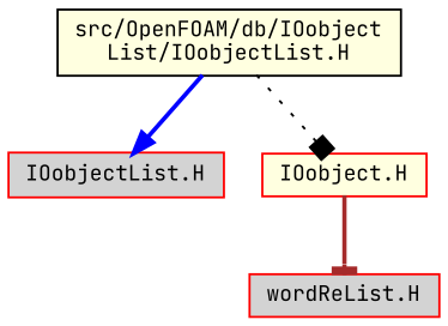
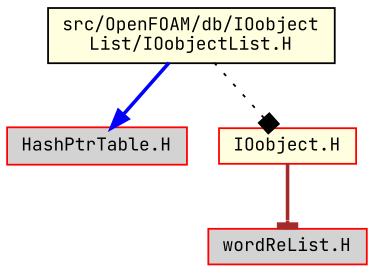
  digraph {
    fontname="JetBrains Mono"
    node [color=red fillcolor=lightyellow fontname="JetBrains Mono" fontsize=10 shape=record style=filled]
    edge [fontname="JetBrains Mono" fontsize=10 labelfontname=Helvetica labelfontsize=10 style=bold]
    n1 [color=black fontcolor=black height=0.2 label="src/OpenFOAM/db/IOobject\lList/IOobjectList.H" width=0.4]
-   n2 [fillcolor=lightgrey height=0.2 label="IOobjectList.H" width=0.4]
+   n2 [fillcolor=lightgrey height=0.2 label="HashPtrTable.H" width=0.4]
    n3 [height=0.2 label="IOobject.H" width=0.4]
    n4 [fillcolor=lightgrey height=0.2 label="wordReList.H" width=0.4]
    n1 -> n2 [arrowhead=normal color=blue]
    n1 -> n3 [arrowhead=box color=black style=dotted]
    n3 -> n4 [arrowhead=tee color=brown]
  }
